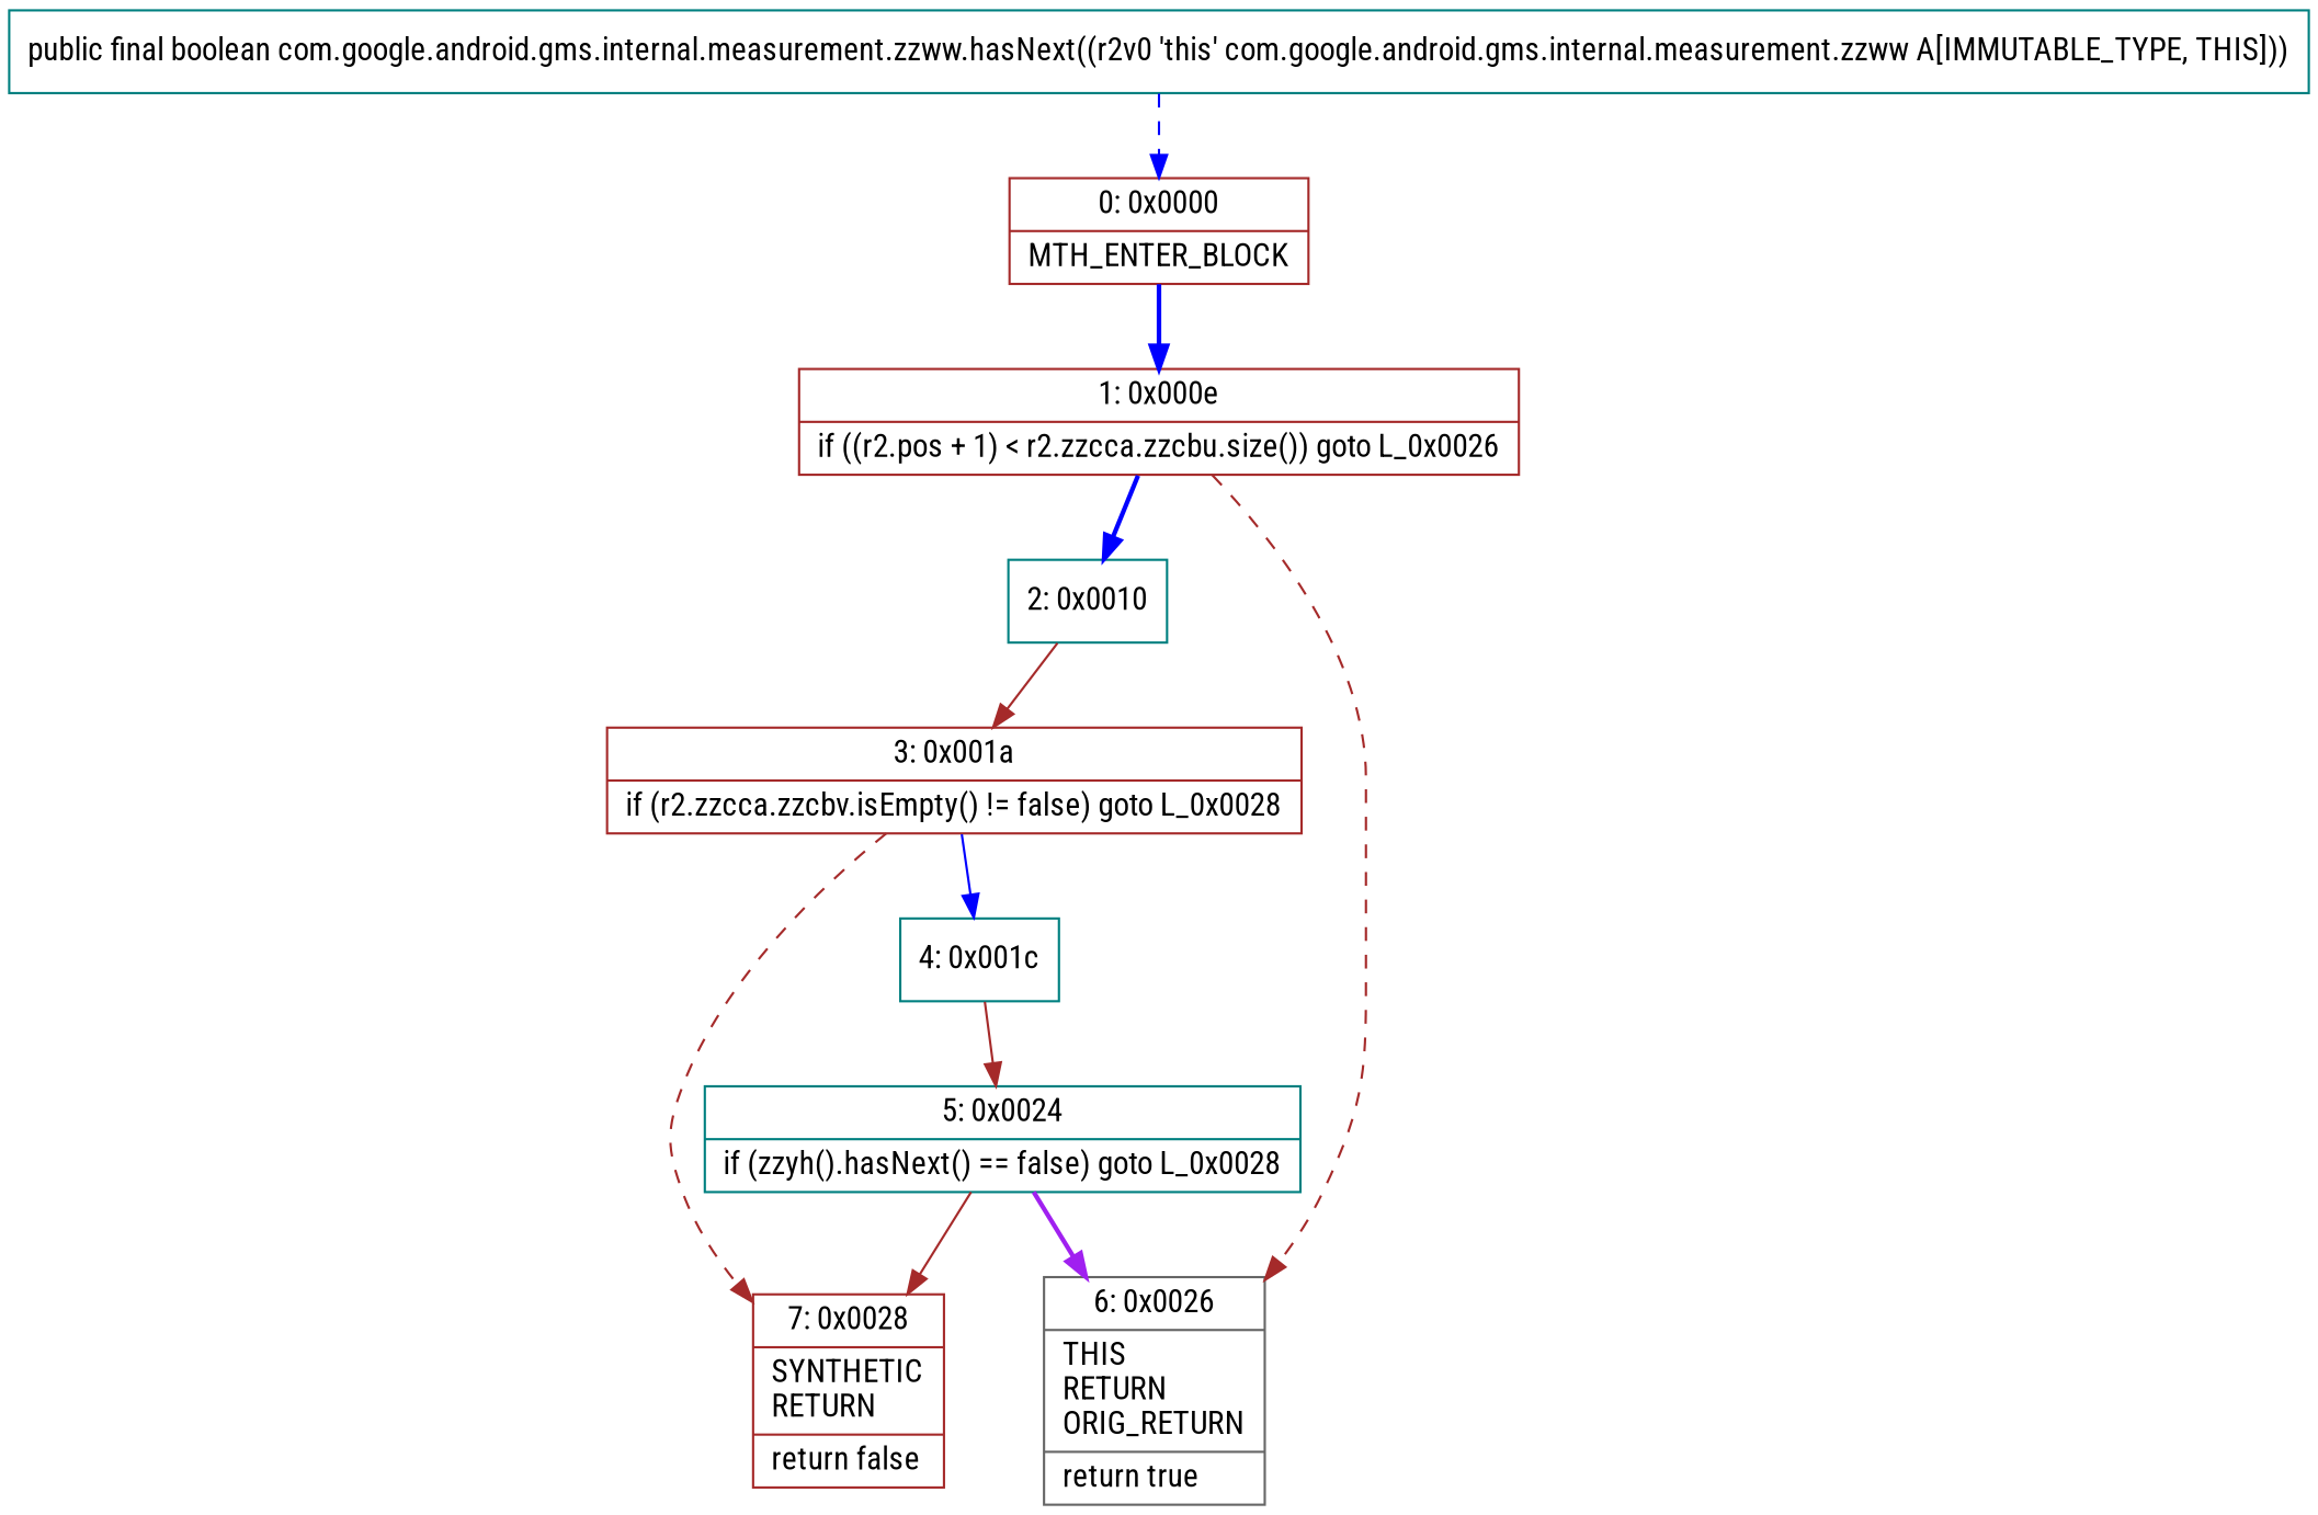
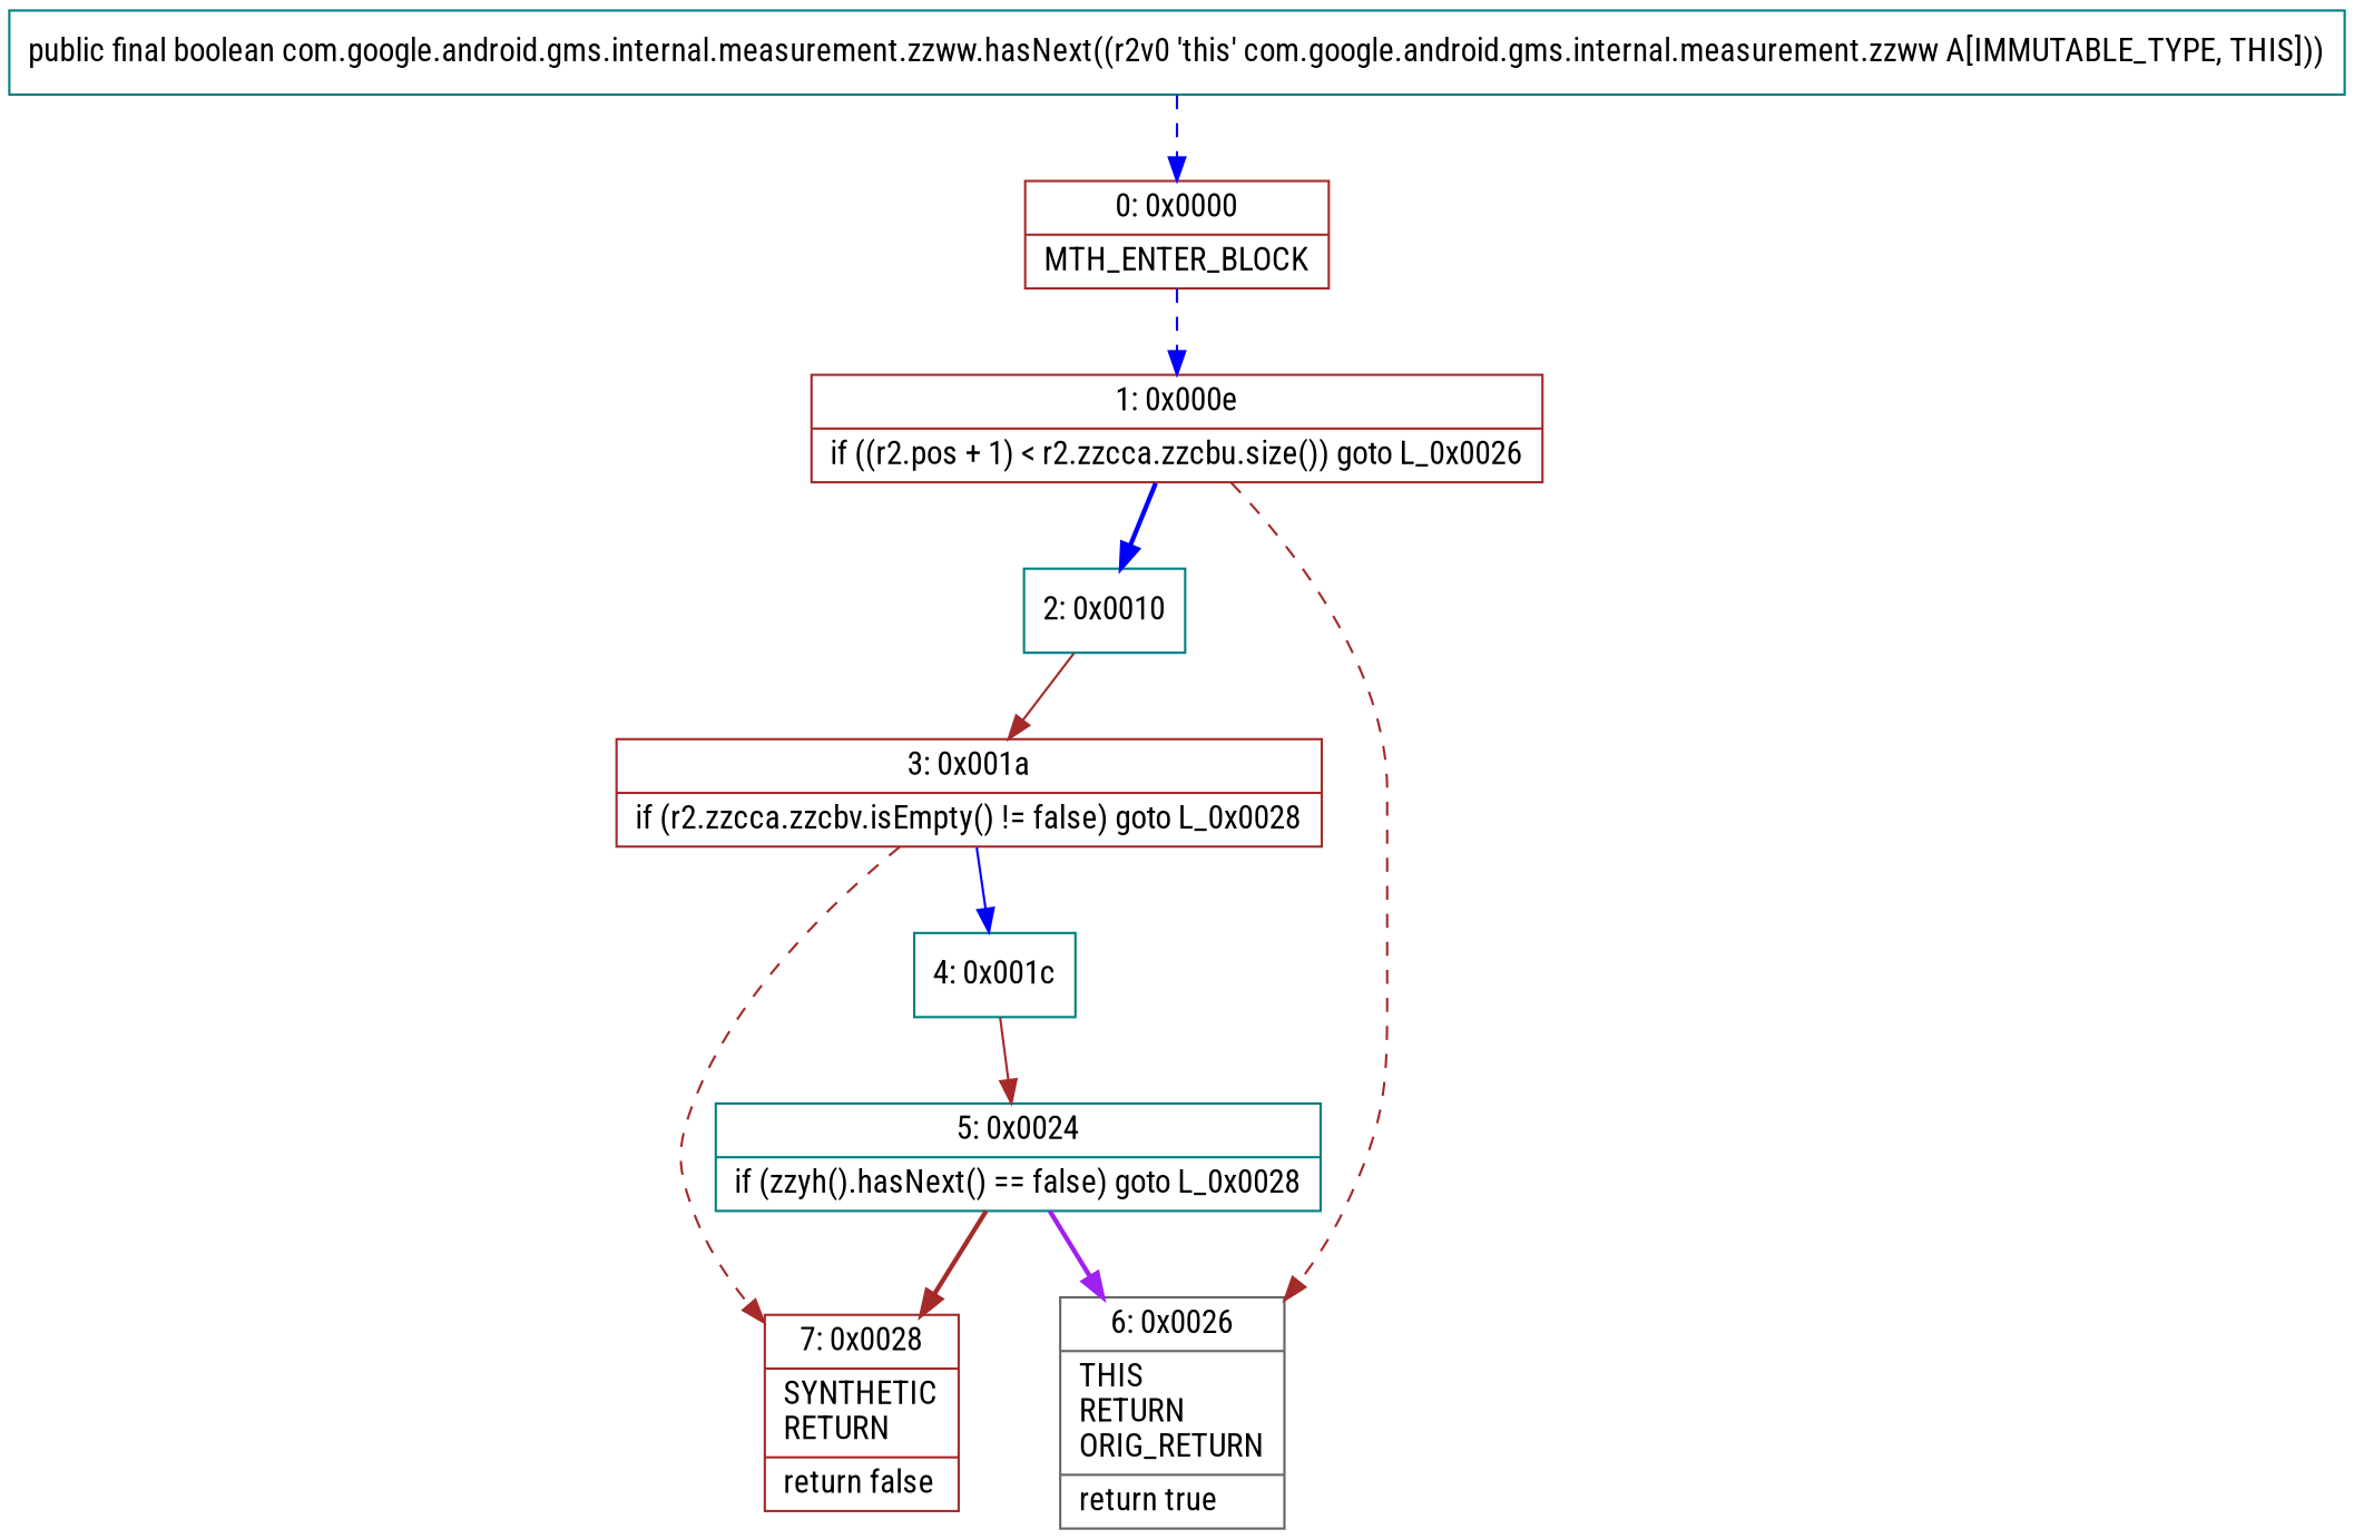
  digraph {
    fontname="Roboto Condensed"
    node [color=brown fontname="Roboto Condensed" shape=record]
    edge [color=brown fontname="Roboto Condensed" style=dashed]
    n1 [label="{0\:\ 0x0000|MTH_ENTER_BLOCK\l}"]
    n2 [label="{1\:\ 0x000e|if ((r2.pos + 1) \< r2.zzcca.zzcbu.size()) goto L_0x0026\l}"]
    n3 [color=teal label="{2\:\ 0x0010}"]
    n4 [color=gray40 label="{6\:\ 0x0026|THIS\lRETURN\lORIG_RETURN\l|return true\l}"]
    n5 [label="{3\:\ 0x001a|if (r2.zzcca.zzcbv.isEmpty() != false) goto L_0x0028\l}"]
    n6 [color=teal label="{4\:\ 0x001c}"]
    n7 [label="{7\:\ 0x0028|SYNTHETIC\lRETURN\l|return false\l}"]
    n8 [color=teal label="{5\:\ 0x0024|if (zzyh().hasNext() == false) goto L_0x0028\l}"]
    n9 [color=teal label="{public final boolean com.google.android.gms.internal.measurement.zzww.hasNext((r2v0 'this' com.google.android.gms.internal.measurement.zzww A[IMMUTABLE_TYPE, THIS])) }"]
-   n1 -> n2 [color=blue style=bold]
+   n1 -> n2 [color=blue]
    n2 -> n3 [color=blue style=bold]
    n2 -> n4
    n3 -> n5 [style=solid]
    n5 -> n6 [color=blue style=solid]
    n5 -> n7
    n6 -> n8 [style=solid]
    n8 -> n4 [color=purple style=bold]
-   n8 -> n7 [style=solid]
+   n8 -> n7 [style=bold]
    n9 -> n1 [color=blue]
  }
